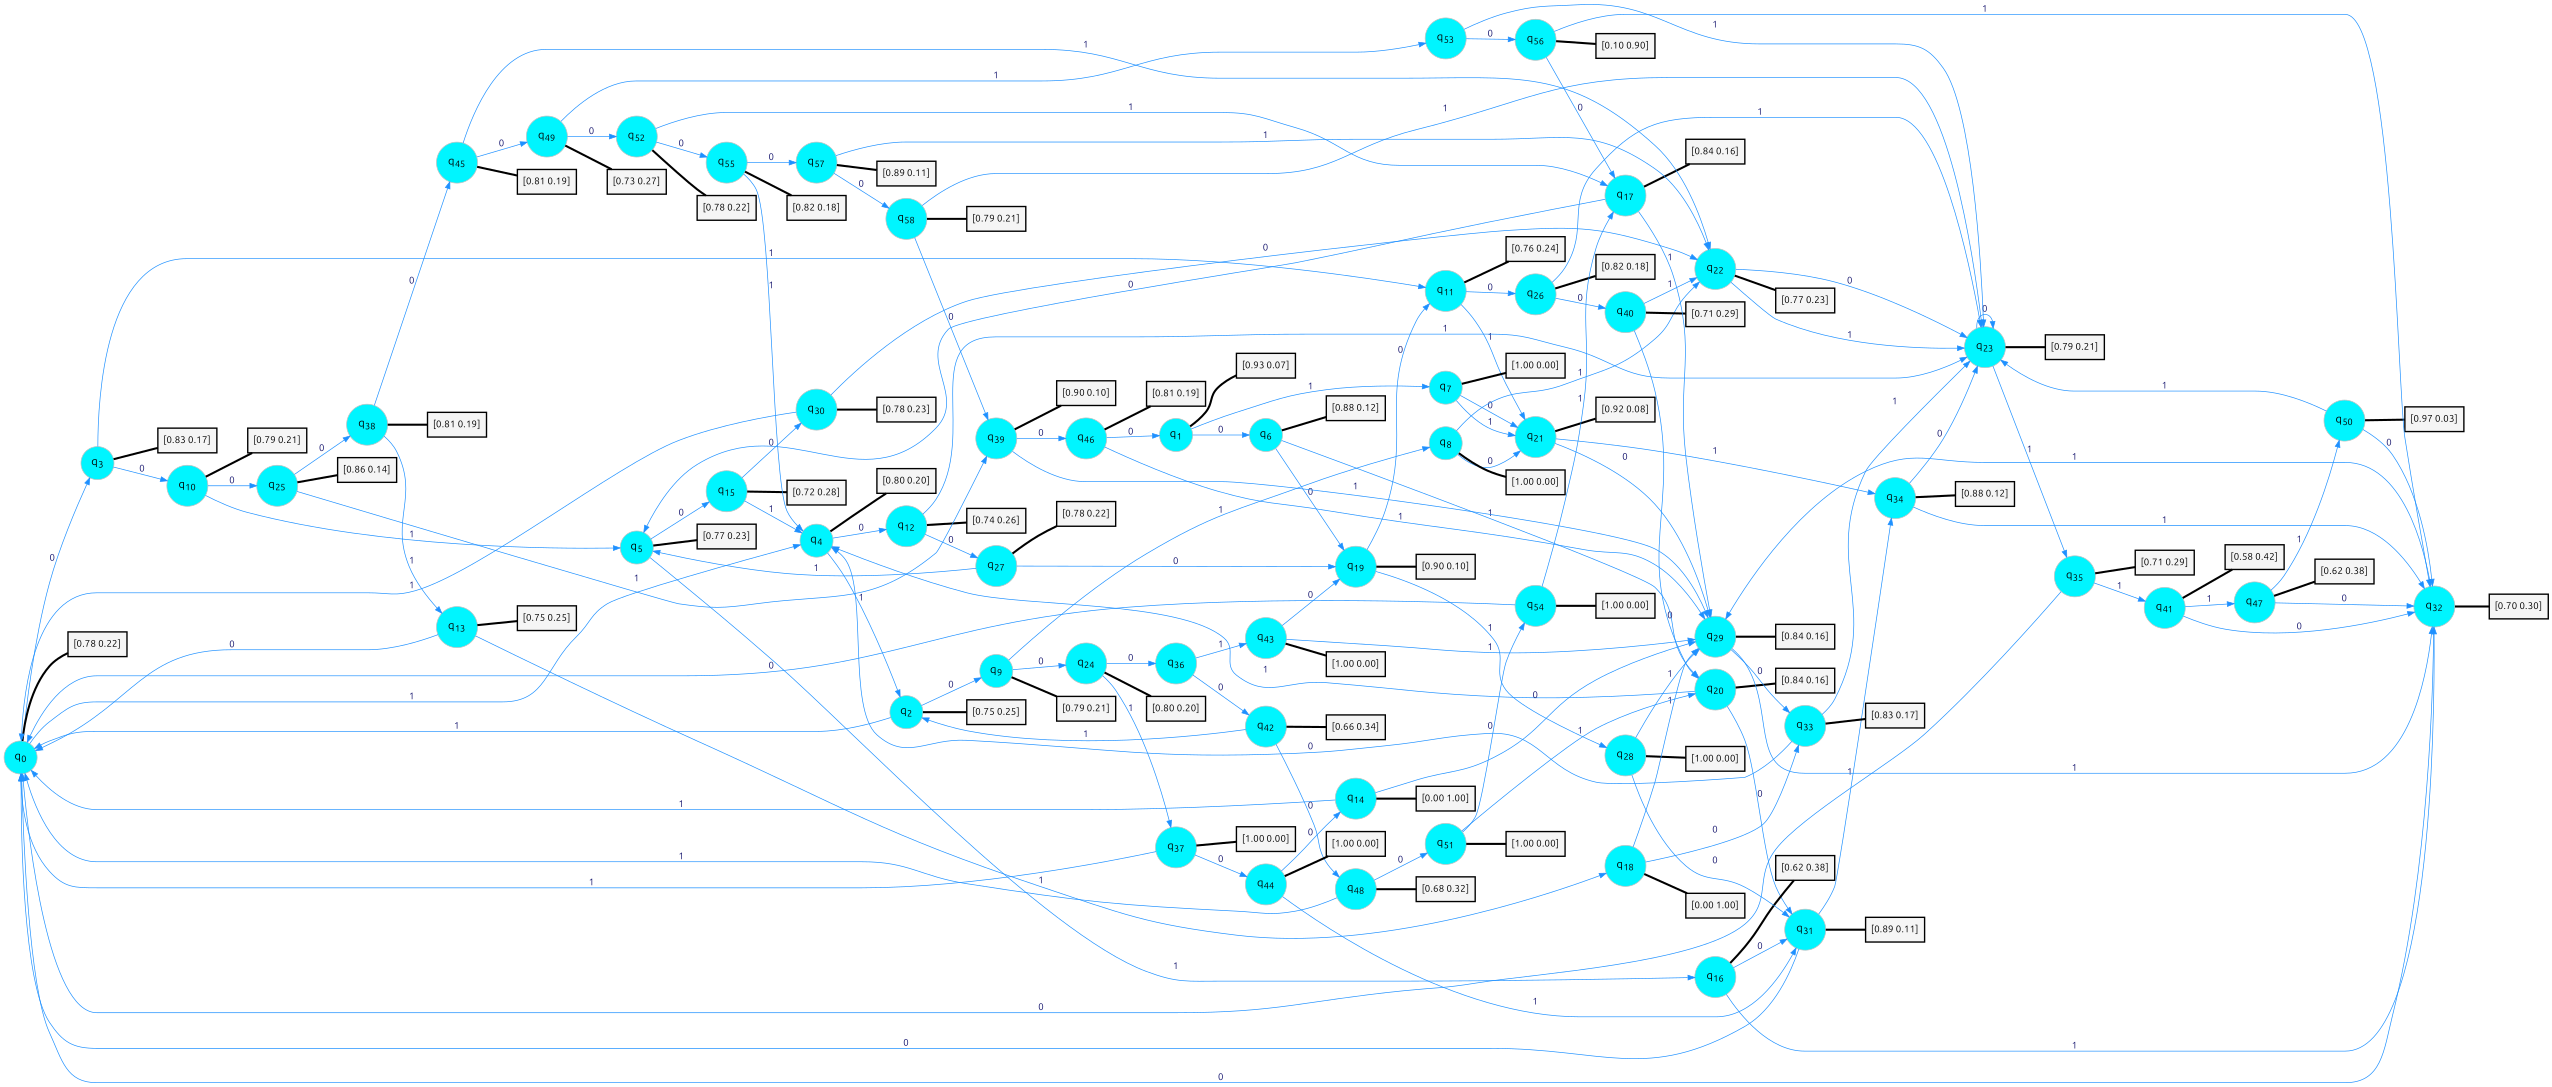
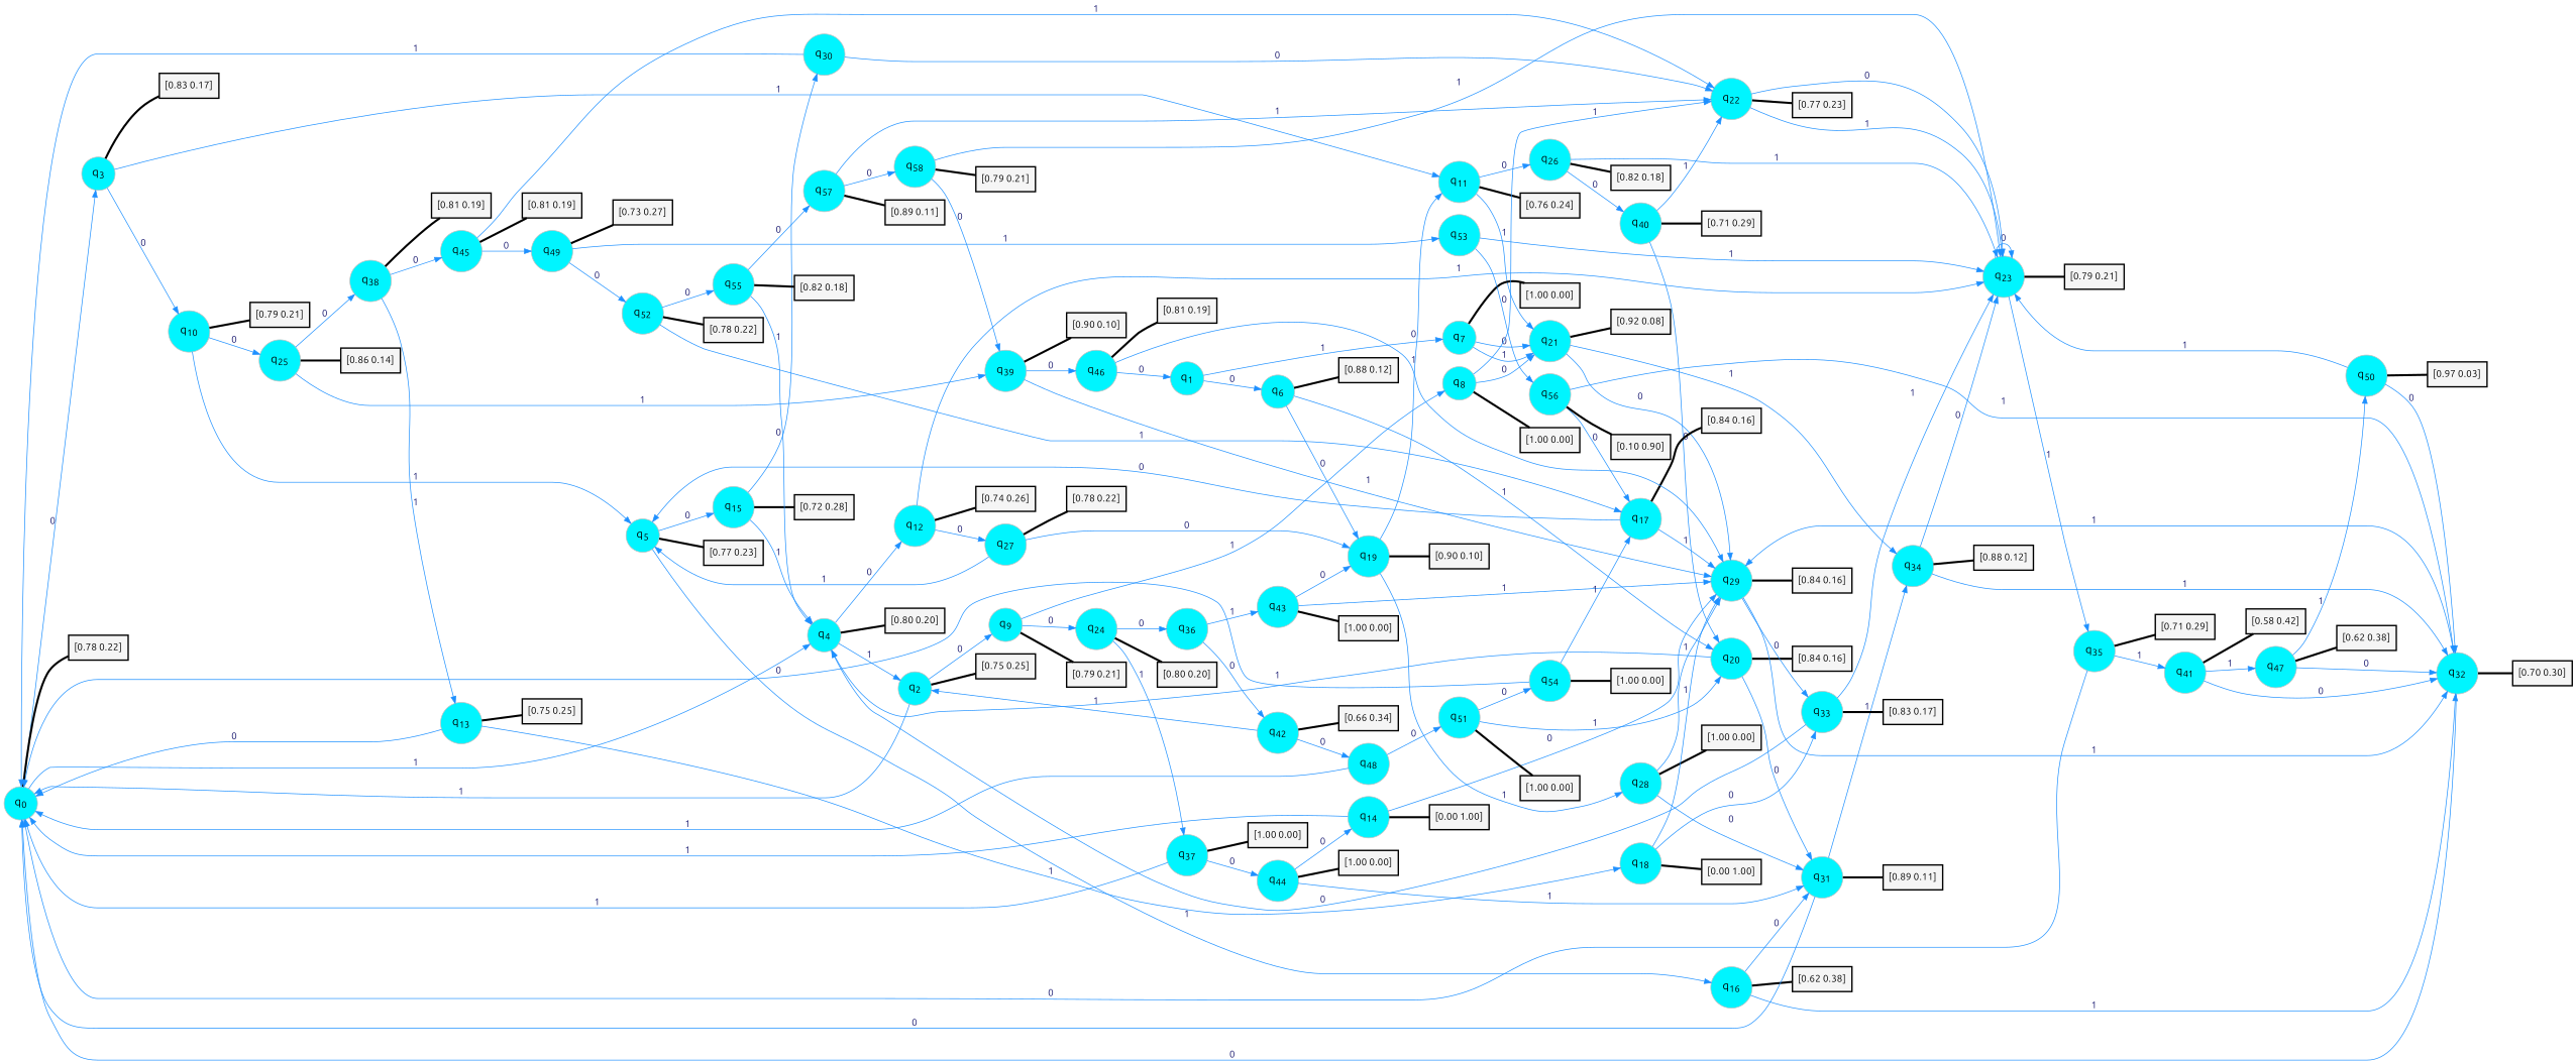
  digraph {
    fontname=Ubuntu
    rankdir=LR
    node [color=gray fillcolor=turquoise1 fontcolor=black fontname=Ubuntu fontsize=16 fontweight=bold shape=circle style=filled]
    edge [arrowsize=1 color=dodgerblue1 fontcolor=midnightblue fontname=Ubuntu fontweight=bold penwidth=1 style=solid weight=20]
    n1 [label=<q<SUB>0</SUB>>]
    n2 [label=<q<SUB>3</SUB>>]
    n3 [label=<q<SUB>4</SUB>>]
    n4 [color=black fillcolor=whitesmoke fontsize=14 label="[0.78 0.22]" penwidth=2 shape=box]
    n5 [label=<q<SUB>10</SUB>>]
    n6 [label=<q<SUB>11</SUB>>]
    n7 [color=black fillcolor=whitesmoke fontsize=14 label="[0.83 0.17]" penwidth=2 shape=box]
    n8 [label=<q<SUB>2</SUB>>]
    n9 [label=<q<SUB>12</SUB>>]
    n10 [color=black fillcolor=whitesmoke fontsize=14 label="[0.80 0.20]" penwidth=2 shape=box]
    n11 [label=<q<SUB>1</SUB>>]
    n12 [label=<q<SUB>6</SUB>>]
    n13 [label=<q<SUB>7</SUB>>]
-   n14 [color=black fillcolor=whitesmoke fontsize=14 label="[0.93 0.07]" penwidth=2 shape=box]
    n15 [label=<q<SUB>19</SUB>>]
    n16 [label=<q<SUB>20</SUB>>]
    n17 [color=black fillcolor=whitesmoke fontsize=14 label="[0.88 0.12]" penwidth=2 shape=box]
    n18 [label=<q<SUB>21</SUB>>]
    n19 [color=black fillcolor=whitesmoke fontsize=14 label="[1.00 0.00]" penwidth=2 shape=box]
    n20 [label=<q<SUB>9</SUB>>]
    n21 [color=black fillcolor=whitesmoke fontsize=14 label="[0.75 0.25]" penwidth=2 shape=box]
    n22 [label=<q<SUB>8</SUB>>]
    n23 [label=<q<SUB>24</SUB>>]
    n24 [color=black fillcolor=whitesmoke fontsize=14 label="[0.79 0.21]" penwidth=2 shape=box]
    n25 [label=<q<SUB>5</SUB>>]
    n26 [label=<q<SUB>25</SUB>>]
    n27 [color=black fillcolor=whitesmoke fontsize=14 label="[0.79 0.21]" penwidth=2 shape=box]
    n28 [label=<q<SUB>26</SUB>>]
    n29 [color=black fillcolor=whitesmoke fontsize=14 label="[0.76 0.24]" penwidth=2 shape=box]
    n30 [label=<q<SUB>23</SUB>>]
    n31 [label=<q<SUB>27</SUB>>]
    n32 [color=black fillcolor=whitesmoke fontsize=14 label="[0.74 0.26]" penwidth=2 shape=box]
    n33 [label=<q<SUB>15</SUB>>]
    n34 [label=<q<SUB>16</SUB>>]
    n35 [color=black fillcolor=whitesmoke fontsize=14 label="[0.77 0.23]" penwidth=2 shape=box]
    n36 [label=<q<SUB>30</SUB>>]
    n37 [color=black fillcolor=whitesmoke fontsize=14 label="[0.72 0.28]" penwidth=2 shape=box]
    n38 [label=<q<SUB>31</SUB>>]
    n39 [label=<q<SUB>32</SUB>>]
    n40 [color=black fillcolor=whitesmoke fontsize=14 label="[0.62 0.38]" penwidth=2 shape=box]
    n41 [label=<q<SUB>28</SUB>>]
    n42 [color=black fillcolor=whitesmoke fontsize=14 label="[0.90 0.10]" penwidth=2 shape=box]
    n43 [color=black fillcolor=whitesmoke fontsize=14 label="[0.84 0.16]" penwidth=2 shape=box]
    n44 [label=<q<SUB>29</SUB>>]
    n45 [label=<q<SUB>34</SUB>>]
    n46 [color=black fillcolor=whitesmoke fontsize=14 label="[0.92 0.08]" penwidth=2 shape=box]
    n47 [label=<q<SUB>22</SUB>>]
    n48 [color=black fillcolor=whitesmoke fontsize=14 label="[1.00 0.00]" penwidth=2 shape=box]
    n49 [color=black fillcolor=whitesmoke fontsize=14 label="[0.77 0.23]" penwidth=2 shape=box]
    n50 [label=<q<SUB>36</SUB>>]
    n51 [label=<q<SUB>37</SUB>>]
    n52 [color=black fillcolor=whitesmoke fontsize=14 label="[0.80 0.20]" penwidth=2 shape=box]
    n53 [label=<q<SUB>38</SUB>>]
    n54 [label=<q<SUB>39</SUB>>]
    n55 [color=black fillcolor=whitesmoke fontsize=14 label="[0.86 0.14]" penwidth=2 shape=box]
    n56 [label=<q<SUB>40</SUB>>]
    n57 [color=black fillcolor=whitesmoke fontsize=14 label="[0.82 0.18]" penwidth=2 shape=box]
    n58 [label=<q<SUB>35</SUB>>]
    n59 [color=black fillcolor=whitesmoke fontsize=14 label="[0.79 0.21]" penwidth=2 shape=box]
    n60 [color=black fillcolor=whitesmoke fontsize=14 label="[0.78 0.22]" penwidth=2 shape=box]
    n61 [label=<q<SUB>13</SUB>>]
    n62 [label=<q<SUB>18</SUB>>]
    n63 [color=black fillcolor=whitesmoke fontsize=14 label="[0.75 0.25]" penwidth=2 shape=box]
    n64 [label=<q<SUB>33</SUB>>]
    n65 [color=black fillcolor=whitesmoke fontsize=14 label="[0.00 1.00]" penwidth=2 shape=box]
    n66 [label=<q<SUB>14</SUB>>]
    n67 [color=black fillcolor=whitesmoke fontsize=14 label="[0.00 1.00]" penwidth=2 shape=box]
    n68 [color=black fillcolor=whitesmoke fontsize=14 label="[0.84 0.16]" penwidth=2 shape=box]
-   n69 [color=black fillcolor=whitesmoke fontsize=14 label="[0.78 0.23]" penwidth=2 shape=box]
    n70 [color=black fillcolor=whitesmoke fontsize=14 label="[0.89 0.11]" penwidth=2 shape=box]
    n71 [color=black fillcolor=whitesmoke fontsize=14 label="[0.70 0.30]" penwidth=2 shape=box]
    n72 [label=<q<SUB>17</SUB>>]
    n73 [color=black fillcolor=whitesmoke fontsize=14 label="[0.84 0.16]" penwidth=2 shape=box]
    n74 [color=black fillcolor=whitesmoke fontsize=14 label="[0.83 0.17]" penwidth=2 shape=box]
    n75 [color=black fillcolor=whitesmoke fontsize=14 label="[1.00 0.00]" penwidth=2 shape=box]
    n76 [color=black fillcolor=whitesmoke fontsize=14 label="[0.88 0.12]" penwidth=2 shape=box]
    n77 [label=<q<SUB>41</SUB>>]
    n78 [color=black fillcolor=whitesmoke fontsize=14 label="[0.71 0.29]" penwidth=2 shape=box]
    n79 [label=<q<SUB>42</SUB>>]
    n80 [label=<q<SUB>43</SUB>>]
    n81 [label=<q<SUB>44</SUB>>]
    n82 [color=black fillcolor=whitesmoke fontsize=14 label="[1.00 0.00]" penwidth=2 shape=box]
    n83 [label=<q<SUB>45</SUB>>]
    n84 [color=black fillcolor=whitesmoke fontsize=14 label="[0.81 0.19]" penwidth=2 shape=box]
    n85 [label=<q<SUB>46</SUB>>]
    n86 [color=black fillcolor=whitesmoke fontsize=14 label="[0.90 0.10]" penwidth=2 shape=box]
    n87 [color=black fillcolor=whitesmoke fontsize=14 label="[0.71 0.29]" penwidth=2 shape=box]
    n88 [label=<q<SUB>47</SUB>>]
    n89 [color=black fillcolor=whitesmoke fontsize=14 label="[0.58 0.42]" penwidth=2 shape=box]
    n90 [label=<q<SUB>48</SUB>>]
    n91 [color=black fillcolor=whitesmoke fontsize=14 label="[0.66 0.34]" penwidth=2 shape=box]
    n92 [color=black fillcolor=whitesmoke fontsize=14 label="[1.00 0.00]" penwidth=2 shape=box]
    n93 [color=black fillcolor=whitesmoke fontsize=14 label="[1.00 0.00]" penwidth=2 shape=box]
    n94 [label=<q<SUB>49</SUB>>]
    n95 [color=black fillcolor=whitesmoke fontsize=14 label="[0.81 0.19]" penwidth=2 shape=box]
    n96 [color=black fillcolor=whitesmoke fontsize=14 label="[0.81 0.19]" penwidth=2 shape=box]
    n97 [label=<q<SUB>50</SUB>>]
    n98 [color=black fillcolor=whitesmoke fontsize=14 label="[0.62 0.38]" penwidth=2 shape=box]
    n99 [label=<q<SUB>51</SUB>>]
-   n100 [color=black fillcolor=whitesmoke fontsize=14 label="[0.68 0.32]" penwidth=2 shape=box]
    n101 [label=<q<SUB>52</SUB>>]
    n102 [label=<q<SUB>53</SUB>>]
    n103 [color=black fillcolor=whitesmoke fontsize=14 label="[0.73 0.27]" penwidth=2 shape=box]
    n104 [color=black fillcolor=whitesmoke fontsize=14 label="[0.97 0.03]" penwidth=2 shape=box]
    n105 [label=<q<SUB>54</SUB>>]
    n106 [color=black fillcolor=whitesmoke fontsize=14 label="[1.00 0.00]" penwidth=2 shape=box]
    n107 [label=<q<SUB>55</SUB>>]
    n108 [color=black fillcolor=whitesmoke fontsize=14 label="[0.78 0.22]" penwidth=2 shape=box]
    n109 [label=<q<SUB>56</SUB>>]
    n110 [color=black fillcolor=whitesmoke fontsize=14 label="[1.00 0.00]" penwidth=2 shape=box]
    n111 [label=<q<SUB>57</SUB>>]
    n112 [color=black fillcolor=whitesmoke fontsize=14 label="[0.82 0.18]" penwidth=2 shape=box]
    n113 [color=black fillcolor=whitesmoke fontsize=14 label="[0.10 0.90]" penwidth=2 shape=box]
    n114 [label=<q<SUB>58</SUB>>]
    n115 [color=black fillcolor=whitesmoke fontsize=14 label="[0.89 0.11]" penwidth=2 shape=box]
    n116 [color=black fillcolor=whitesmoke fontsize=14 label="[0.79 0.21]" penwidth=2 shape=box]
    n1 -> n2 [label=0]
    n1 -> n3 [label=1]
    n1 -> n4 [arrowhead=none color=black penwidth=3]
    n2 -> n5 [label=0]
    n2 -> n6 [label=1]
    n2 -> n7 [arrowhead=none color=black penwidth=3]
    n3 -> n8 [label=1]
    n3 -> n9 [label=0]
    n3 -> n10 [arrowhead=none color=black penwidth=3]
    n5 -> n25 [label=1]
    n5 -> n26 [label=0]
    n5 -> n27 [arrowhead=none color=black penwidth=3]
    n6 -> n18 [label=1]
    n6 -> n28 [label=0]
    n6 -> n29 [arrowhead=none color=black penwidth=3]
    n8 -> n1 [label=1]
    n8 -> n20 [label=0]
    n8 -> n21 [arrowhead=none color=black penwidth=3]
    n9 -> n30 [label=1]
    n9 -> n31 [label=0]
    n9 -> n32 [arrowhead=none color=black penwidth=3]
    n11 -> n12 [label=0]
    n11 -> n13 [label=1]
-   n11 -> n14 [arrowhead=none color=black penwidth=3]
    n12 -> n15 [label=0]
    n12 -> n16 [label=1]
    n12 -> n17 [arrowhead=none color=black penwidth=3]
    n13 -> n18 [label=0]
    n13 -> n18 [label=1]
    n13 -> n19 [arrowhead=none color=black penwidth=3]
    n15 -> n6 [label=0]
    n15 -> n41 [label=1]
    n15 -> n42 [arrowhead=none color=black penwidth=3]
    n16 -> n3 [label=1]
    n16 -> n38 [label=0]
    n16 -> n43 [arrowhead=none color=black penwidth=3]
    n18 -> n44 [label=0]
    n18 -> n45 [label=1]
    n18 -> n46 [arrowhead=none color=black penwidth=3]
    n20 -> n22 [label=1]
    n20 -> n23 [label=0]
    n20 -> n24 [arrowhead=none color=black penwidth=3]
    n22 -> n18 [label=0]
    n22 -> n47 [label=1]
    n22 -> n48 [arrowhead=none color=black penwidth=3]
    n23 -> n50 [label=0]
    n23 -> n51 [label=1]
    n23 -> n52 [arrowhead=none color=black penwidth=3]
    n25 -> n33 [label=0]
    n25 -> n34 [label=1]
    n25 -> n35 [arrowhead=none color=black penwidth=3]
    n26 -> n53 [label=0]
    n26 -> n54 [label=1]
    n26 -> n55 [arrowhead=none color=black penwidth=3]
    n28 -> n30 [label=1]
    n28 -> n56 [label=0]
    n28 -> n57 [arrowhead=none color=black penwidth=3]
    n30 -> n30 [label=0]
    n30 -> n58 [label=1]
    n30 -> n59 [arrowhead=none color=black penwidth=3]
    n31 -> n15 [label=0]
    n31 -> n25 [label=1]
    n31 -> n60 [arrowhead=none color=black penwidth=3]
    n33 -> n3 [label=1]
    n33 -> n36 [label=0]
    n33 -> n37 [arrowhead=none color=black penwidth=3]
    n34 -> n38 [label=0]
    n34 -> n39 [label=1]
    n34 -> n40 [arrowhead=none color=black penwidth=3]
    n36 -> n1 [label=1]
    n36 -> n47 [label=0]
-   n36 -> n69 [arrowhead=none color=black penwidth=3]
    n38 -> n1 [label=0]
    n38 -> n45 [label=1]
    n38 -> n70 [arrowhead=none color=black penwidth=3]
    n39 -> n1 [label=0]
    n39 -> n44 [label=1]
    n39 -> n71 [arrowhead=none color=black penwidth=3]
    n41 -> n38 [label=0]
    n41 -> n44 [label=1]
    n41 -> n75 [arrowhead=none color=black penwidth=3]
    n44 -> n39 [label=1]
    n44 -> n64 [label=0]
    n44 -> n68 [arrowhead=none color=black penwidth=3]
    n45 -> n30 [label=0]
    n45 -> n39 [label=1]
    n45 -> n76 [arrowhead=none color=black penwidth=3]
    n47 -> n30 [label=0]
    n47 -> n30 [label=1]
    n47 -> n49 [arrowhead=none color=black penwidth=3]
    n50 -> n79 [label=0]
    n50 -> n80 [label=1]
    n51 -> n1 [label=1]
    n51 -> n81 [label=0]
    n51 -> n82 [arrowhead=none color=black penwidth=3]
    n53 -> n61 [label=1]
    n53 -> n83 [label=0]
    n53 -> n84 [arrowhead=none color=black penwidth=3]
    n54 -> n44 [label=1]
    n54 -> n85 [label=0]
    n54 -> n86 [arrowhead=none color=black penwidth=3]
    n56 -> n16 [label=0]
    n56 -> n47 [label=1]
    n56 -> n87 [arrowhead=none color=black penwidth=3]
    n58 -> n1 [label=0]
    n58 -> n77 [label=1]
    n58 -> n78 [arrowhead=none color=black penwidth=3]
    n61 -> n1 [label=0]
    n61 -> n62 [label=1]
    n61 -> n63 [arrowhead=none color=black penwidth=3]
    n62 -> n44 [label=1]
    n62 -> n64 [label=0]
    n62 -> n65 [arrowhead=none color=black penwidth=3]
    n64 -> n3 [label=0]
    n64 -> n30 [label=1]
    n64 -> n74 [arrowhead=none color=black penwidth=3]
    n66 -> n1 [label=1]
    n66 -> n44 [label=0]
    n66 -> n67 [arrowhead=none color=black penwidth=3]
    n72 -> n25 [label=0]
    n72 -> n44 [label=1]
    n72 -> n73 [arrowhead=none color=black penwidth=3]
    n77 -> n39 [label=0]
    n77 -> n88 [label=1]
    n77 -> n89 [arrowhead=none color=black penwidth=3]
    n79 -> n8 [label=1]
    n79 -> n90 [label=0]
    n79 -> n91 [arrowhead=none color=black penwidth=3]
    n80 -> n15 [label=0]
    n80 -> n44 [label=1]
    n80 -> n92 [arrowhead=none color=black penwidth=3]
    n81 -> n38 [label=1]
    n81 -> n66 [label=0]
    n81 -> n93 [arrowhead=none color=black penwidth=3]
    n83 -> n47 [label=1]
    n83 -> n94 [label=0]
    n83 -> n95 [arrowhead=none color=black penwidth=3]
    n85 -> n11 [label=0]
    n85 -> n44 [label=1]
    n85 -> n96 [arrowhead=none color=black penwidth=3]
    n88 -> n39 [label=0]
    n88 -> n97 [label=1]
    n88 -> n98 [arrowhead=none color=black penwidth=3]
    n90 -> n1 [label=1]
    n90 -> n99 [label=0]
-   n90 -> n100 [arrowhead=none color=black penwidth=3]
    n94 -> n101 [label=0]
    n94 -> n102 [label=1]
    n94 -> n103 [arrowhead=none color=black penwidth=3]
    n97 -> n30 [label=1]
    n97 -> n39 [label=0]
    n97 -> n104 [arrowhead=none color=black penwidth=3]
    n99 -> n16 [label=1]
    n99 -> n105 [label=0]
    n99 -> n106 [arrowhead=none color=black penwidth=3]
    n101 -> n72 [label=1]
    n101 -> n107 [label=0]
    n101 -> n108 [arrowhead=none color=black penwidth=3]
    n102 -> n30 [label=1]
    n102 -> n109 [label=0]
    n105 -> n1 [label=0]
    n105 -> n72 [label=1]
    n105 -> n110 [arrowhead=none color=black penwidth=3]
    n107 -> n3 [label=1]
    n107 -> n111 [label=0]
    n107 -> n112 [arrowhead=none color=black penwidth=3]
    n109 -> n39 [label=1]
    n109 -> n72 [label=0]
    n109 -> n113 [arrowhead=none color=black penwidth=3]
    n111 -> n47 [label=1]
    n111 -> n114 [label=0]
    n111 -> n115 [arrowhead=none color=black penwidth=3]
    n114 -> n30 [label=1]
    n114 -> n54 [label=0]
    n114 -> n116 [arrowhead=none color=black penwidth=3]
  }
